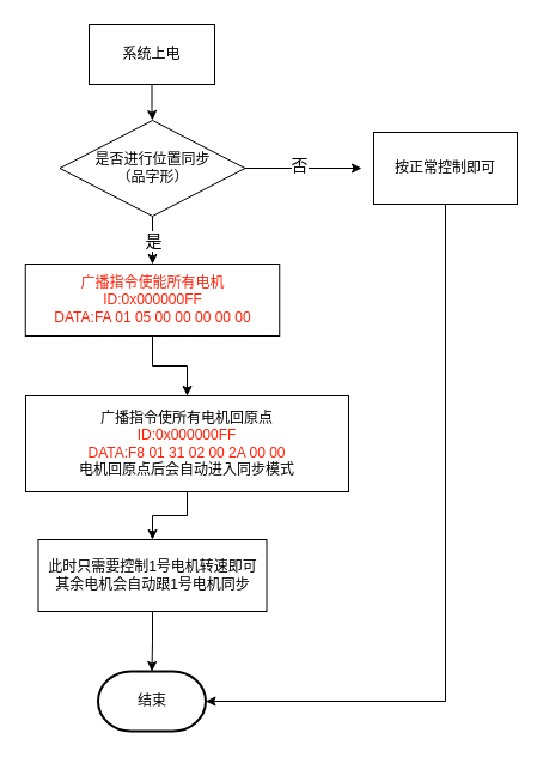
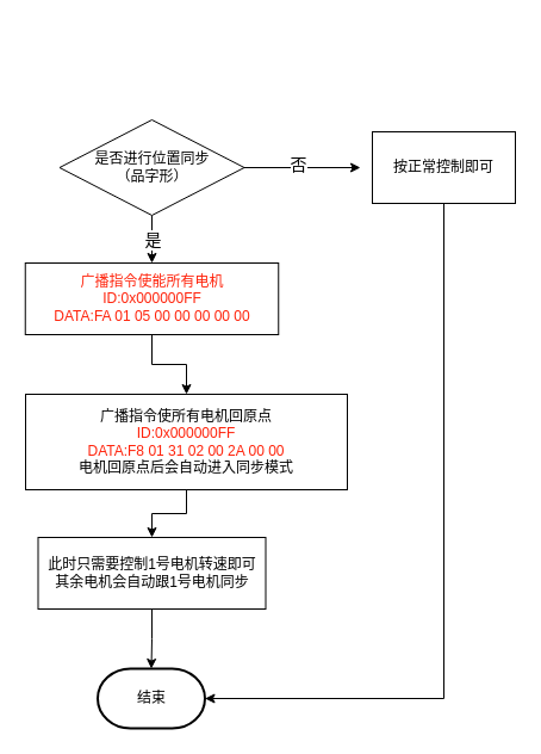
  <mxCell id="0" />
  <mxCell id="1" parent="0" />
- <mxCell id="2" style="edgeStyle=orthogonalEdgeStyle;rounded=0;orthogonalLoop=1;jettySize=auto;html=1;" edge="1" parent="1" source="3" target="8"><mxGeometry relative="1" as="geometry" /></mxCell>
- <mxCell id="3" value="系统上电" style="rounded=0;whiteSpace=wrap;html=1;" vertex="1" parent="1"><mxGeometry x="74" y="20" width="105" height="50" as="geometry" /></mxCell>
  <mxCell id="4" style="edgeStyle=orthogonalEdgeStyle;rounded=0;orthogonalLoop=1;jettySize=auto;html=1;exitX=0.5;exitY=1;exitDx=0;exitDy=0;" edge="1" parent="1" source="8"><mxGeometry relative="1" as="geometry"><mxPoint x="127" y="220" as="targetPoint" /></mxGeometry></mxCell>
  <mxCell id="5" value="是" style="edgeLabel;html=1;align=center;verticalAlign=middle;resizable=0;points=[];fontSize=14;" vertex="1" connectable="0" parent="4"><mxGeometry x="0.161" relative="1" as="geometry"><mxPoint y="-3" as="offset" /></mxGeometry></mxCell>
  <mxCell id="6" style="edgeStyle=orthogonalEdgeStyle;rounded=0;orthogonalLoop=1;jettySize=auto;html=1;exitX=1;exitY=0.5;exitDx=0;exitDy=0;" edge="1" parent="1" source="8"><mxGeometry relative="1" as="geometry"><mxPoint x="302" y="140" as="targetPoint" /></mxGeometry></mxCell>
  <mxCell id="7" value="否" style="edgeLabel;html=1;align=center;verticalAlign=middle;resizable=0;points=[];fontSize=14;" vertex="1" connectable="0" parent="6"><mxGeometry x="-0.112" y="3" relative="1" as="geometry"><mxPoint x="1" as="offset" /></mxGeometry></mxCell>
  <mxCell id="8" value="是否进行位置同步&lt;br&gt;（品字形）" style="rhombus;whiteSpace=wrap;html=1;" vertex="1" parent="1"><mxGeometry x="49.5" y="100" width="155" height="80" as="geometry" /></mxCell>
  <mxCell id="9" style="edgeStyle=orthogonalEdgeStyle;rounded=0;orthogonalLoop=1;jettySize=auto;html=1;exitX=0.5;exitY=1;exitDx=0;exitDy=0;" edge="1" parent="1" source="10" target="12"><mxGeometry relative="1" as="geometry" /></mxCell>
  <mxCell id="10" value="&lt;font style=&quot;color: rgb(255, 34, 10);&quot;&gt;广播指令使能所有电机&lt;br&gt;ID:0x000000FF&lt;br&gt;DATA:FA 01 05 00 00 00 00 00&lt;/font&gt;" style="rounded=0;whiteSpace=wrap;html=1;" vertex="1" parent="1"><mxGeometry x="20.75" y="220" width="212.5" height="60" as="geometry" /></mxCell>
  <mxCell id="11" style="edgeStyle=orthogonalEdgeStyle;rounded=0;orthogonalLoop=1;jettySize=auto;html=1;exitX=0.5;exitY=1;exitDx=0;exitDy=0;entryX=0.5;entryY=0;entryDx=0;entryDy=0;" edge="1" parent="1" source="12" target="13"><mxGeometry relative="1" as="geometry" /></mxCell>
  <mxCell id="12" value="广播指令使所有电机回原点&lt;br&gt;&lt;span style=&quot;color: rgb(255, 34, 10);&quot;&gt;ID:0x000000FF&lt;/span&gt;&lt;br style=&quot;color: rgb(255, 34, 10);&quot;&gt;&lt;font color=&quot;#ff220a&quot;&gt;DATA:F8 01 31 02 00 2A 00 00&lt;/font&gt;&lt;br&gt;&lt;font style=&quot;color: rgb(0, 0, 0);&quot;&gt;电机回原点后会自动进入同步模式&lt;/font&gt;" style="rounded=0;whiteSpace=wrap;html=1;" vertex="1" parent="1"><mxGeometry x="21" y="330" width="270" height="80" as="geometry" /></mxCell>
  <mxCell id="13" value="&lt;font style=&quot;color: rgb(0, 0, 0);&quot;&gt;此时只需要控制1号电机转速即可&lt;br&gt;其余电机会自动跟1号电机同步&lt;/font&gt;" style="rounded=0;whiteSpace=wrap;html=1;" vertex="1" parent="1"><mxGeometry x="31.5" y="450" width="191" height="60" as="geometry" /></mxCell>
  <mxCell id="14" value="结束" style="strokeWidth=2;html=1;shape=mxgraph.flowchart.terminator;whiteSpace=wrap;" vertex="1" parent="1"><mxGeometry x="81.5" y="560" width="90" height="50" as="geometry" /></mxCell>
  <mxCell id="15" style="edgeStyle=orthogonalEdgeStyle;rounded=0;orthogonalLoop=1;jettySize=auto;html=1;exitX=0.5;exitY=1;exitDx=0;exitDy=0;entryX=0.5;entryY=0;entryDx=0;entryDy=0;entryPerimeter=0;" edge="1" parent="1" source="13" target="14"><mxGeometry relative="1" as="geometry" /></mxCell>
  <mxCell id="16" value="按正常控制即可" style="rounded=0;whiteSpace=wrap;html=1;" vertex="1" parent="1"><mxGeometry x="312" y="110" width="120" height="60" as="geometry" /></mxCell>
  <mxCell id="17" style="edgeStyle=orthogonalEdgeStyle;rounded=0;orthogonalLoop=1;jettySize=auto;html=1;exitX=0.5;exitY=1;exitDx=0;exitDy=0;entryX=1;entryY=0.5;entryDx=0;entryDy=0;entryPerimeter=0;" edge="1" parent="1" source="16" target="14"><mxGeometry relative="1" as="geometry" /></mxCell>
